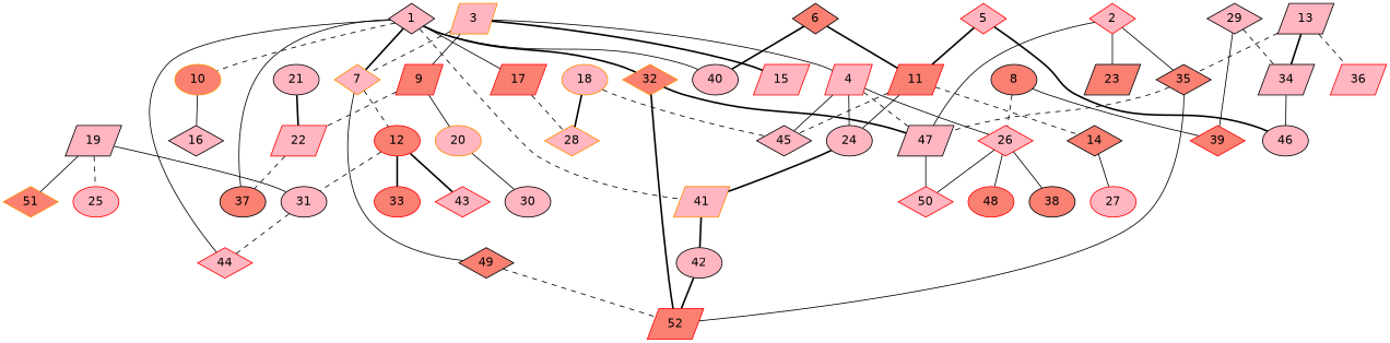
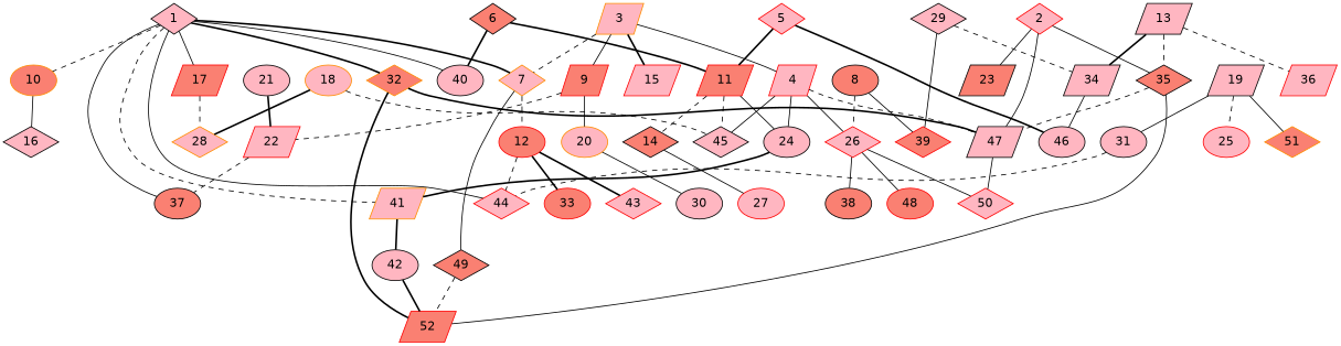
  graph {
    fontname="DejaVu Sans"
    node [color=black fillcolor=lightpink fontname="DejaVu Sans" shape=diamond style=filled]
    edge [fontname="DejaVu Sans" style=solid weight=1.0]
    7 [color=darkorange]
    1
    10 [color=darkorange fillcolor=salmon shape=ellipse]
    17 [color=red fillcolor=salmon shape=parallelogram]
    32 [color=darkorange fillcolor=salmon]
    37 [fillcolor=salmon shape=ellipse]
    40 [shape=ellipse]
    41 [color=darkorange shape=parallelogram]
    44 [color=red]
    12 [color=red fillcolor=salmon shape=ellipse]
    49 [fillcolor=salmon]
    16
    28 [color=darkorange]
    47 [shape=parallelogram]
    52 [color=red fillcolor=salmon shape=parallelogram]
    42 [shape=ellipse]
    2 [color=red]
    23 [fillcolor=salmon shape=parallelogram]
    35 [fillcolor=salmon]
    50 [color=red]
    3 [color=darkorange shape=parallelogram]
    4 [color=red shape=parallelogram]
    9 [color=red fillcolor=salmon shape=parallelogram]
    15 [color=red shape=parallelogram]
    24 [shape=ellipse]
    26 [color=red]
    45
    20 [color=darkorange shape=ellipse]
    22 [color=red shape=parallelogram]
    38 [fillcolor=salmon shape=ellipse]
    48 [color=red fillcolor=salmon shape=ellipse]
    5 [color=red]
    11 [color=red fillcolor=salmon shape=parallelogram]
    46 [shape=ellipse]
    14 [fillcolor=salmon]
    6 [fillcolor=salmon]
    31 [shape=ellipse]
    33 [color=red fillcolor=salmon shape=ellipse]
    43 [color=red]
    8 [fillcolor=salmon shape=ellipse]
    39 [color=red fillcolor=salmon]
    30 [shape=ellipse]
    27 [color=red shape=ellipse]
    13 [shape=parallelogram]
    34 [shape=parallelogram]
    36 [color=red shape=parallelogram]
    18 [color=darkorange shape=ellipse]
    19 [shape=parallelogram]
    25 [color=red shape=ellipse]
    51 [color=darkorange fillcolor=salmon]
    21 [shape=ellipse]
    29
    7 -- 12 [style=dashed]
    7 -- 49
    1 -- 7 [style=bold]
    1 -- 10 [style=dashed]
    1 -- 17
    1 -- 32 [style=bold]
    1 -- 37
    1 -- 40
    1 -- 41 [style=dashed]
    1 -- 44
    10 -- 16
    17 -- 28 [style=dashed]
    32 -- 47 [style=bold]
    32 -- 52 [style=bold]
    41 -- 42 [style=bold]
-   12 -- 31 [style=dashed]
+   12 -- 44 [style=dashed]
    12 -- 33 [style=bold]
    12 -- 43 [style=bold]
    49 -- 52 [style=dashed]
    47 -- 50
    42 -- 52 [style=bold]
    2 -- 47
    2 -- 23
    2 -- 35
    35 -- 47 [style=dashed]
    35 -- 52
    3 -- 7 [style=dashed]
    3 -- 4
    3 -- 9
    3 -- 15 [style=bold]
    4 -- 47 [style=dashed]
    4 -- 24
    4 -- 26
    4 -- 45
    9 -- 20
    9 -- 22 [style=dashed]
    24 -- 41 [style=bold]
    26 -- 50
    26 -- 38
    26 -- 48
    20 -- 30
    22 -- 37 [style=dashed]
    5 -- 11 [style=bold]
    5 -- 46 [style=bold]
    11 -- 24
    11 -- 45 [style=dashed]
    11 -- 14 [style=dashed]
    14 -- 27
    6 -- 40 [style=bold]
    6 -- 11 [style=bold]
    31 -- 44 [style=dashed]
    8 -- 26 [style=dashed weight=2.0]
    8 -- 39
    13 -- 35 [style=dashed]
    13 -- 34 [style=bold]
    13 -- 36 [style=dashed]
    34 -- 46
    18 -- 28 [style=bold]
    18 -- 45 [style=dashed]
    19 -- 31
    19 -- 25 [style=dashed]
    19 -- 51
    21 -- 22 [style=bold]
    29 -- 39
    29 -- 34 [style=dashed]
  }
